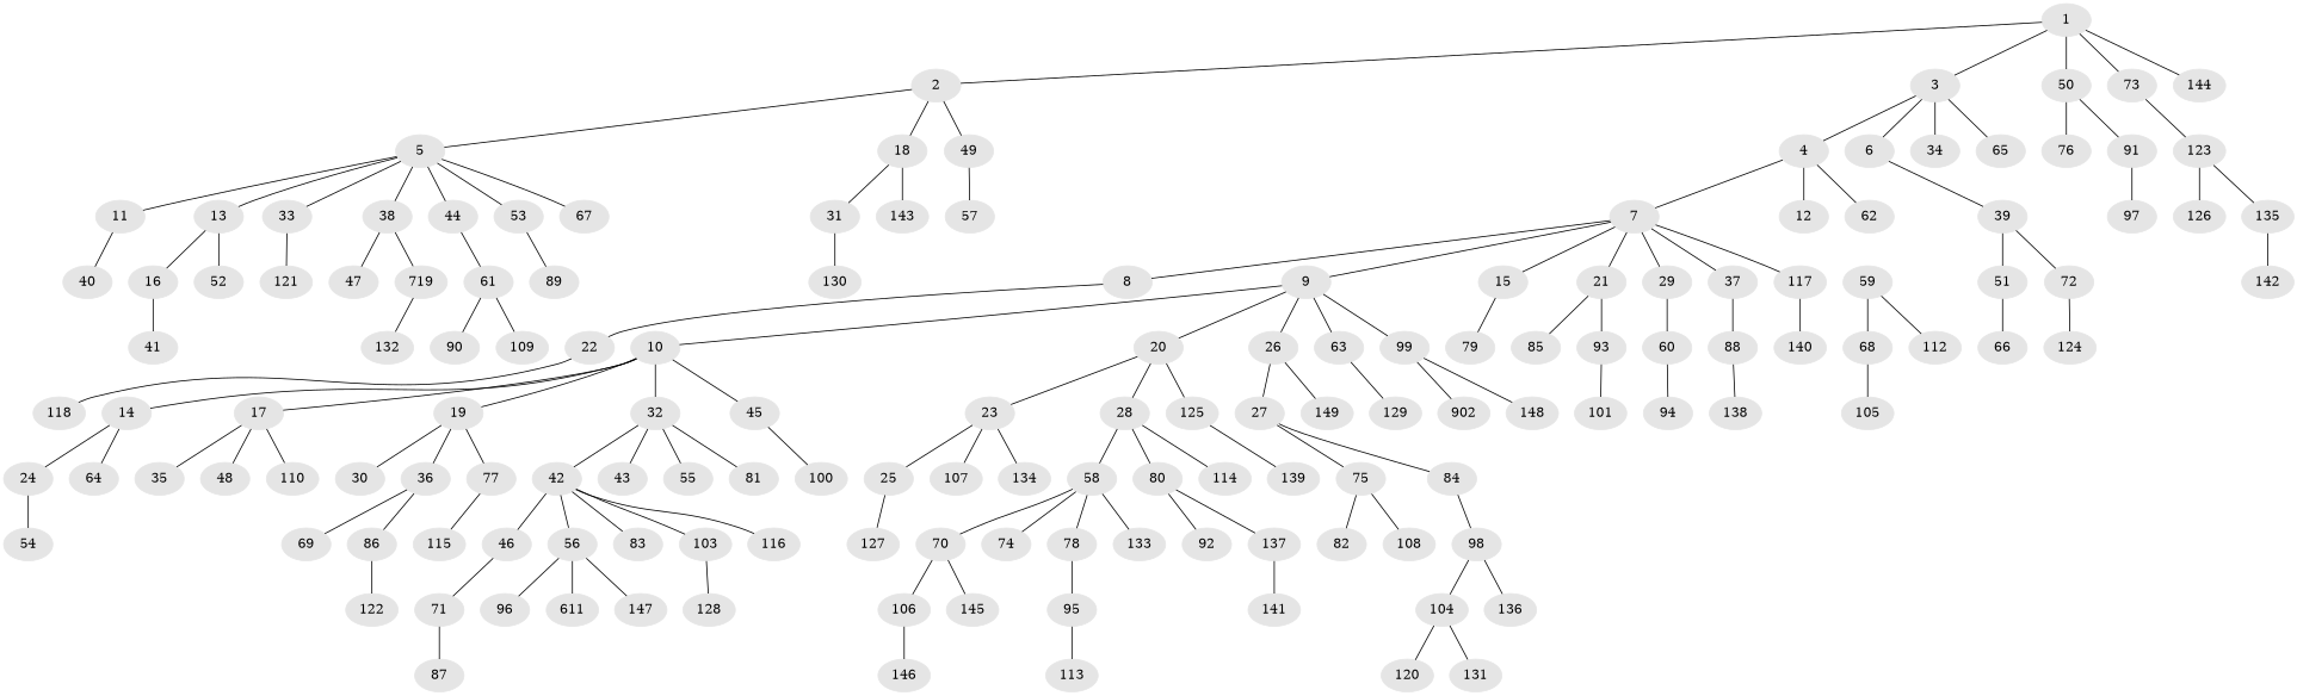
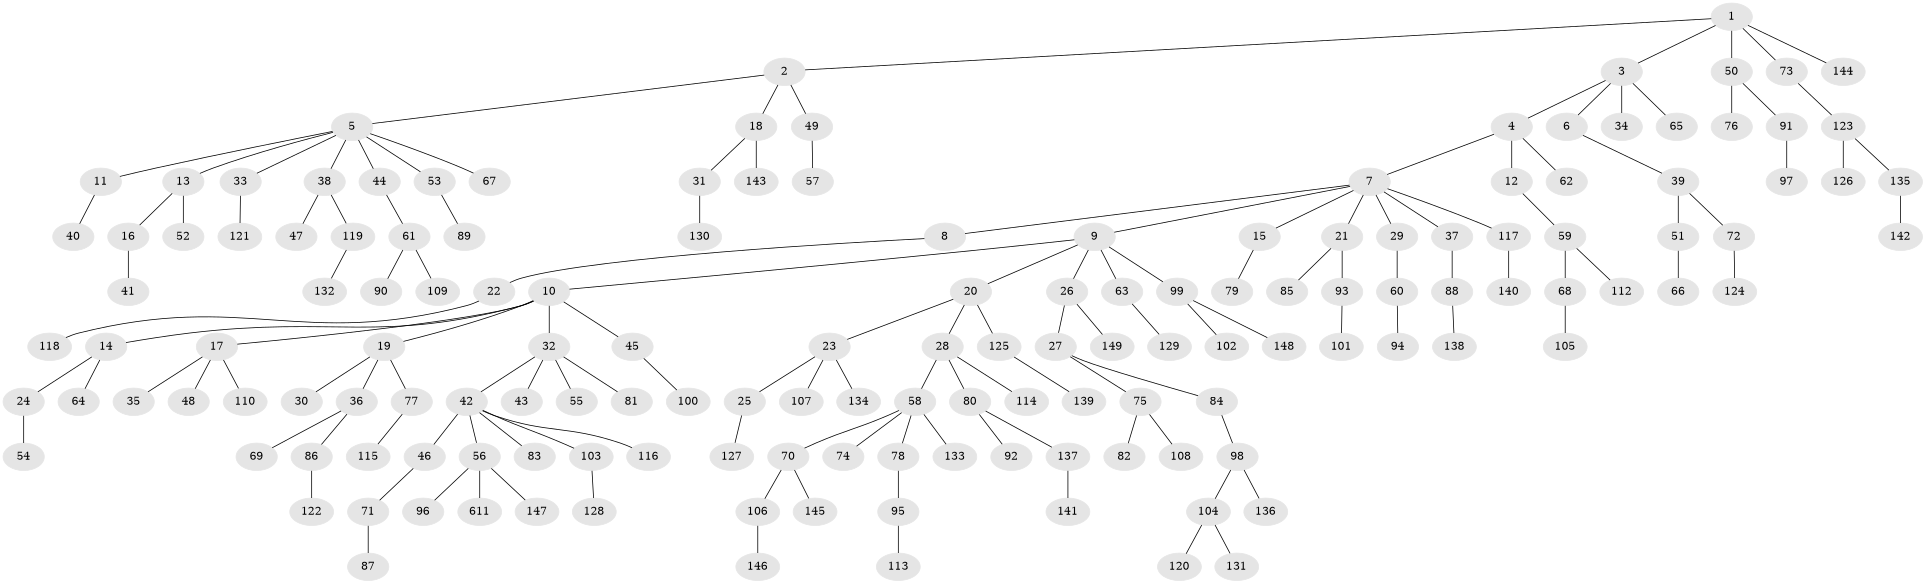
  graph {
    node [color=gray90 style=filled]
    1
    2
    3
    50
    73
    144
    5
    18
    49
    4
    6
    34
    65
    76
    91
    123
    11
    13
    33
    38
    44
    53
    67
    31
    143
    57
    7
    12
    62
    39
    8
    9
    15
    21
    29
    37
    117
    59
    40
    16
    52
    121
    47
-   119 [label=719]
+   119
    61
    89
    51
    72
    22
    10
    20
    26
    63
    99
    79
    85
    93
    60
    88
    140
    118
    14
    17
    19
    32
    45
    23
    28
    125
    27
    149
    129
-   102 [label=902]
+   102
    148
    24
    64
    35
    48
    110
    30
    36
    77
    42
    43
    55
    81
    100
    68
    112
    41
    54
    130
    69
    86
    115
    25
    107
    134
    58
    80
    114
    139
    101
    127
    75
    84
    82
    108
    98
    70
    74
    78
    133
    92
    137
    94
    46
    56
    83
    103
    116
    122
    138
    132
    66
    124
    71
    96
    n129 [label=611]
    147
    128
    90
    109
    87
    97
    106
    145
    95
    105
    146
    126
    135
    113
    141
    104
    136
    120
    131
    142
    1 -- 2
    1 -- 3
    1 -- 50
    1 -- 73
    1 -- 144
    2 -- 5
    2 -- 18
    2 -- 49
    3 -- 4
    3 -- 6
    3 -- 34
    3 -- 65
    50 -- 76
    50 -- 91
    73 -- 123
    5 -- 11
    5 -- 13
    5 -- 33
    5 -- 38
    5 -- 44
    5 -- 53
    5 -- 67
    18 -- 31
    18 -- 143
    49 -- 57
    4 -- 7
    4 -- 12
    4 -- 62
    6 -- 39
    91 -- 97
    123 -- 126
    123 -- 135
    11 -- 40
    13 -- 16
    13 -- 52
    33 -- 121
    38 -- 47
    38 -- 119
    44 -- 61
    53 -- 89
    31 -- 130
    7 -- 8
    7 -- 9
    7 -- 15
    7 -- 21
    7 -- 29
    7 -- 37
    7 -- 117
+   12 -- 59
    39 -- 51
    39 -- 72
    8 -- 22
    9 -- 10
    9 -- 20
    9 -- 26
    9 -- 63
    9 -- 99
    15 -- 79
    21 -- 85
    21 -- 93
    29 -- 60
    37 -- 88
    117 -- 140
    59 -- 68
    59 -- 112
    16 -- 41
    119 -- 132
    61 -- 90
    61 -- 109
    51 -- 66
    72 -- 124
    22 -- 118
    10 -- 14
    10 -- 17
    10 -- 19
    10 -- 32
    10 -- 45
    20 -- 23
    20 -- 28
    20 -- 125
    26 -- 27
    26 -- 149
    63 -- 129
    99 -- 102
    99 -- 148
    93 -- 101
    60 -- 94
    88 -- 138
    14 -- 24
    14 -- 64
    17 -- 35
    17 -- 48
    17 -- 110
    19 -- 30
    19 -- 36
    19 -- 77
    32 -- 42
    32 -- 43
    32 -- 55
    32 -- 81
    45 -- 100
    23 -- 25
    23 -- 107
    23 -- 134
    28 -- 58
    28 -- 80
    28 -- 114
    125 -- 139
    27 -- 75
    27 -- 84
    24 -- 54
    36 -- 69
    36 -- 86
    77 -- 115
    42 -- 46
    42 -- 56
    42 -- 83
    42 -- 103
    42 -- 116
    68 -- 105
    86 -- 122
    25 -- 127
    58 -- 70
    58 -- 74
    58 -- 78
    58 -- 133
    80 -- 92
    80 -- 137
    75 -- 82
    75 -- 108
    84 -- 98
    98 -- 104
    98 -- 136
    70 -- 106
    70 -- 145
    78 -- 95
    137 -- 141
    46 -- 71
    56 -- 96
    56 -- n129
    56 -- 147
    103 -- 128
    71 -- 87
    106 -- 146
    95 -- 113
    135 -- 142
    104 -- 120
    104 -- 131
  }
